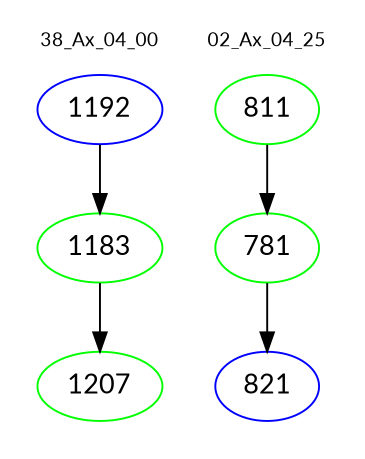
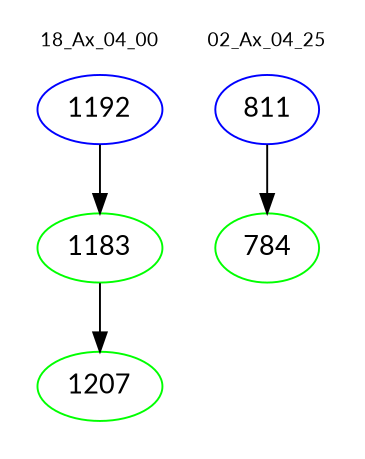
  digraph {
    fontname=Lato
    node [color=blue fontname=Lato]
    edge [color=black fontname=Lato]
    n1 [label=1192]
    n2 [color=green label=1183]
    n3 [color=green label=1207]
-   n4 [color=green label=811]
-   n5 [color=green label=781]
-   n6 [label=821]
+   n4 [label=811]
+   n5 [color=green label=784]
    subgraph cluster_1 {
      color=white
      fontsize=10
-     label="38_Ax_04_00"
+     label="18_Ax_04_00"
      n1
      n2
      n3
    }
    subgraph cluster_2 {
      color=white
      fontsize=10
      label="02_Ax_04_25"
      n4
      n5
-     n6
    }
    n1 -> n2
    n2 -> n3
    n4 -> n5
-   n5 -> n6
  }
